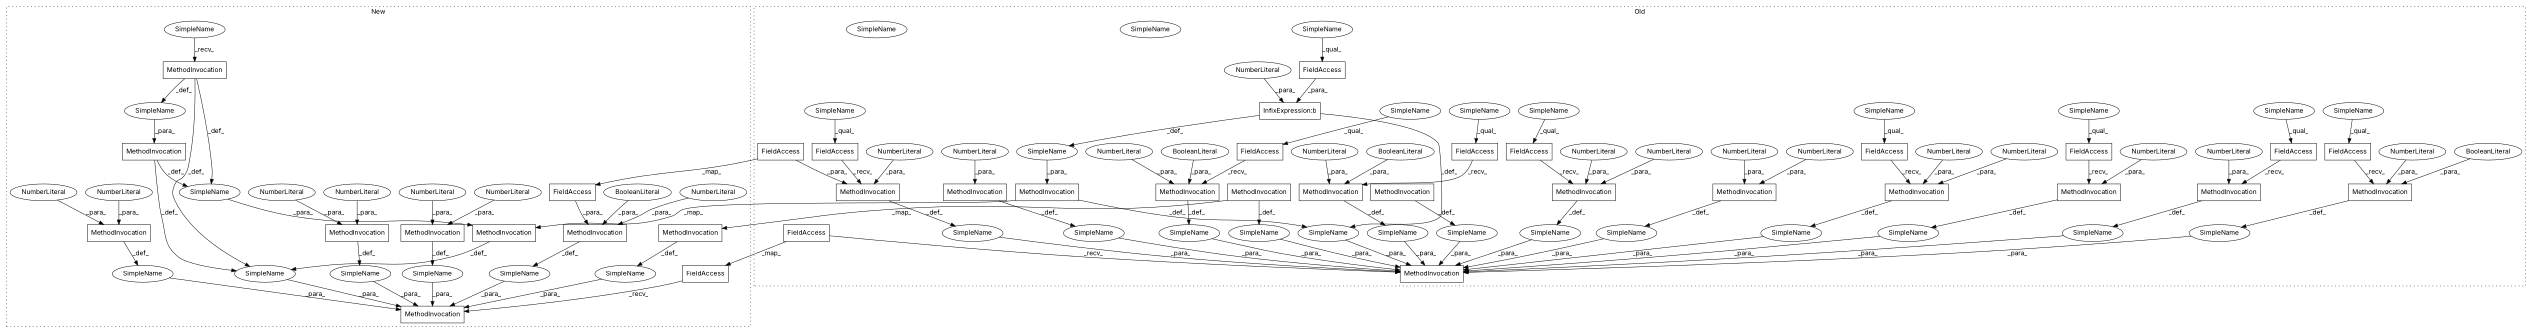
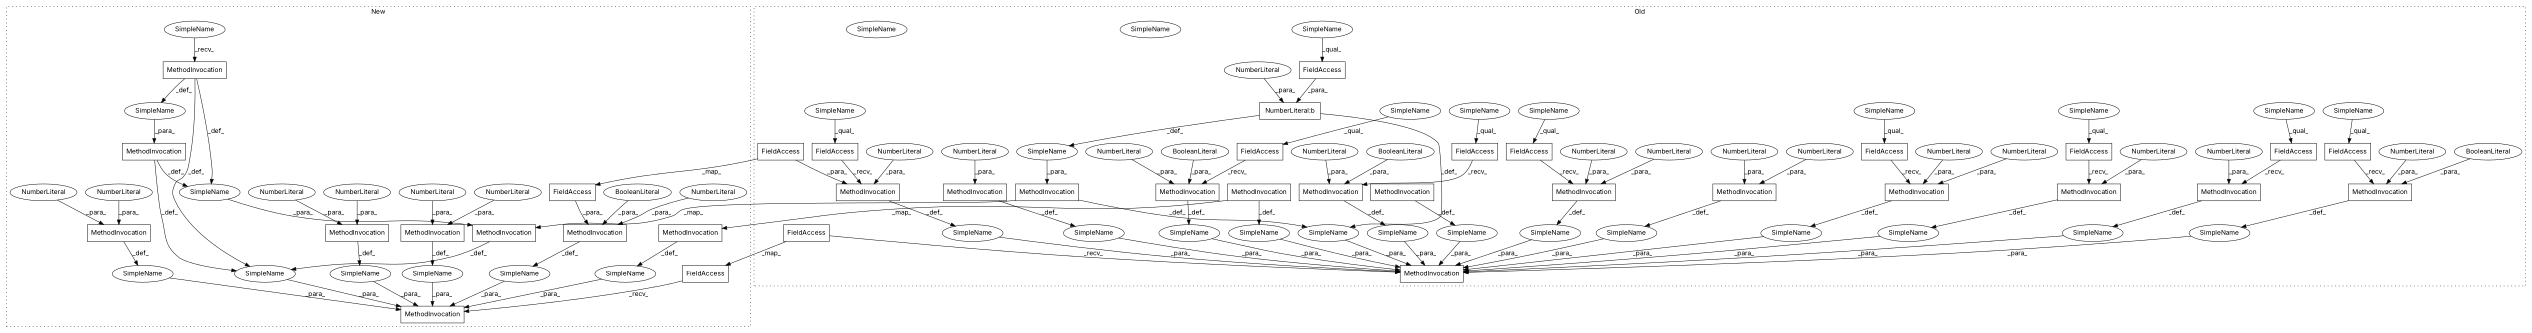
  digraph {
    fontname=Inter
    node [a=42 shape=ellipse fontname=Inter]
    edge [fontname=Inter]
    n1 [a=9 l=4 label=BooleanLiteral s=1969]
    n2 [a=9 l=4 label=BooleanLiteral s=2049]
    n3 [a=9 l=4 label=BooleanLiteral s=2129]
    n4 [a=22 l=8 label=FieldAccess s=1910 shape=box]
    n5 [a=22 l=8 label=FieldAccess s=2106 shape=box]
    n6 [a=22 l=8 label=FieldAccess s=1946 shape=box]
    n7 [a=22 l=8 label=FieldAccess s=2000 shape=box]
    n8 [a=22 l=8 label=FieldAccess s=1975 shape=box]
    n9 [a=22 l=8 label=FieldAccess s=1890 shape=box]
    n10 [a=22 l=8 label=FieldAccess s=2080 shape=box]
    n11 [a=22 l=8 label=FieldAccess s=2055 shape=box]
    n12 [a=22 l=12 label=FieldAccess s=2238 shape=box]
    n13 [a=22 l=14 label=FieldAccess s=1926 shape=box]
    n14 [a=22 l=8 label=FieldAccess s=2026 shape=box]
    n15 [a=32 l="7,1" label=MethodInvocation s="2226,2254" shape=box]
    n16 [a=32 l="7,1" label=MethodInvocation s="1919,1944" shape=box]
    n17 [a=32 l="7,1" label=MethodInvocation s="1984,1998" shape=box]
    n18 [a=32 l="12,1" label=MethodInvocation s="2009,2024" shape=box]
    n19 [a=32 l="10,1" label=MethodInvocation s="2197,2215" shape=box]
    n20 [a=32 l="10,1" label=MethodInvocation s="2035,2053" shape=box]
    n21 [a=32 l="12,1" label=MethodInvocation s="2170,2186" shape=box]
    n22 [a=32 l="12,1" label=MethodInvocation s="2089,2104" shape=box]
    n23 [a=32 l="7,1" label=MethodInvocation s="2064,2078" shape=box]
    n24 [a=32 l="10,1" label=MethodInvocation s="2115,2133" shape=box]
    n25 [a=32 l=6 label=MethodInvocation s=2265 shape=box]
    n26 [a=32 l="7,1" label=MethodInvocation s="2144,2159" shape=box]
    n27 [a=32 l="11,1" label=MethodInvocation s="1899,2271" shape=box]
    n28 [a=32 l="10,1" label=MethodInvocation s="1955,1973" shape=box]
    n29 [a=34 l=3 label=NumberLiteral s=2021]
    n30 [a=34 l=3 label=NumberLiteral s=2125]
    n31 [a=34 l=3 label=NumberLiteral s=1995]
    n32 [a=34 l=4 label=NumberLiteral s=2155]
    n33 [a=34 l=3 label=NumberLiteral s=2101]
    n34 [a=34 l=3 label=NumberLiteral s=1965]
    n35 [a=34 l=4 label=NumberLiteral s=2182]
    n36 [a=34 l=3 label=NumberLiteral s=1941]
    n37 [a=34 l=1 label=NumberLiteral s=2253]
    n38 [a=34 l=3 label=NumberLiteral s=2045]
    n39 [a=34 l=3 label=NumberLiteral s=2071]
    n40 [l=5 label=SimpleName s=1910]
    n41 [l=5 label=SimpleName s=2055]
    n42 [label=SimpleName]
    n43 [label=SimpleName]
    n44 [l=5 label=SimpleName s=2026]
    n45 [l=3 label=SimpleName s=2238]
    n46 [label=SimpleName]
    n47 [label=SimpleName]
    n48 [label=SimpleName]
    n49 [label=SimpleName]
    n50 [label=SimpleName]
    n51 [label=SimpleName]
    n52 [label=SimpleName]
    n53 [l=5 label=SimpleName s=2080]
    n54 [label=SimpleName]
    n55 [l=3 label=SimpleName s=2238]
    n56 [l=5 label=SimpleName s=2106]
    n57 [label=SimpleName]
    n58 [label=SimpleName]
    n59 [l=5 label=SimpleName s=1946]
    n60 [l=5 label=SimpleName s=1975]
    n61 [label=SimpleName]
    n62 [l=5 label=SimpleName s=2000]
    n63 [label=SimpleName]
    n64 [l=5 label=SimpleName s=1975]
    n65 [a=34 l=3 label=NumberLiteral s=2151]
    n66 [a=34 l=3 label=NumberLiteral s=2075]
    n67 [a=34 l=3 label=NumberLiteral s=1991]
-   n68 [a=27 l=3 label="InfixExpression:b" s=2250 shape=box]
+   n68 [a=27 l=3 label="NumberLiteral:b" s=2250 shape=box]
    n69 [a=9 l=5 label=BooleanLiteral s=1933]
    n70 [a=22 l=14 label=FieldAccess s=1914 shape=box]
    n71 [a=22 l=8 label=FieldAccess s=1888 shape=box]
    n72 [a=32 l="5,1" label=MethodInvocation s="2017,2031" shape=box]
    n73 [a=32 l="6,1" label=MethodInvocation s="1940,1953" shape=box]
    n74 [a=32 l=6 label=MethodInvocation s=2044 shape=box]
    n75 [a=32 l="11,1" label=MethodInvocation s="1897,2050" shape=box]
    n76 [a=32 l="4,1" label=MethodInvocation s="2007,2032" shape=box]
    n77 [a=32 l="6,1" label=MethodInvocation s="1908,1938" shape=box]
    n78 [a=32 l="7,1" label=MethodInvocation s="1995,2033" shape=box]
    n79 [a=32 l="6,1" label=MethodInvocation s="1955,1968" shape=box]
    n80 [a=32 l="6,1" label=MethodInvocation s="1970,1984" shape=box]
    n81 [a=34 l=3 label=NumberLiteral s=1950]
    n82 [a=34 l=3 label=NumberLiteral s=1929]
    n83 [a=34 l=4 label=NumberLiteral s=1980]
    n84 [a=34 l=3 label=NumberLiteral s=1961]
    n85 [label=SimpleName]
    n86 [label=SimpleName]
    n87 [label=SimpleName]
    n88 [label=SimpleName]
    n89 [label=SimpleName]
    n90 [label=SimpleName]
    n91 [l=5 label=SimpleName s=2011]
    n92 [label=SimpleName]
    n93 [label=SimpleName]
    n94 [a=34 l=3 label=NumberLiteral s=1976]
    n95 [a=34 l=3 label=NumberLiteral s=1965]
    n96 [a=34 l=3 label=NumberLiteral s=1946]
    subgraph cluster_1 {
      label=Old
      style=dotted
      n1
      n2
      n3
      n4
      n5
      n6
      n7
      n8
      n9
      n10
      n11
      n12
      n13
      n14
      n15
      n16
      n17
      n18
      n19
      n20
      n21
      n22
      n23
      n24
      n25
      n26
      n27
      n28
      n29
      n30
      n31
      n32
      n33
      n34
      n35
      n36
      n37
      n38
      n39
      n40
      n41
      n42
      n43
      n44
      n45
      n46
      n47
      n48
      n49
      n50
      n51
      n52
      n53
      n54
      n55
      n56
      n57
      n58
      n59
      n60
      n61
      n62
      n63
      n64
      n65
      n66
      n67
      n68
    }
    subgraph cluster_2 {
      label=New
      style=dotted
      n69
      n70
      n71
      n72
      n73
      n74
      n75
      n76
      n77
      n78
      n79
      n80
      n81
      n82
      n83
      n84
      n85
      n86
      n87
      n88
      n89
      n90
      n91
      n92
      n93
      n94
      n95
      n96
    }
    n1 -> n28 [label=_para_]
    n2 -> n20 [label=_para_]
    n3 -> n24 [label=_para_]
    n4 -> n16 [label=_recv_]
    n5 -> n24 [label=_recv_]
    n6 -> n28 [label=_recv_]
    n7 -> n18 [label=_recv_]
    n8 -> n17 [label=_recv_]
    n9 -> n27 [label=_recv_]
    n9 -> n71 [label=_map_]
    n10 -> n22 [label=_recv_]
    n11 -> n23 [label=_recv_]
    n12 -> n68 [label=_para_]
    n13 -> n16 [label=_para_]
    n13 -> n70 [label=_map_]
    n14 -> n20 [label=_recv_]
    n15 -> n63 [label=_def_]
    n15 -> n78 [label=_map_]
    n16 -> n46 [label=_def_]
    n17 -> n52 [label=_def_]
    n18 -> n49 [label=_def_]
    n19 -> n48 [label=_def_]
    n20 -> n47 [label=_def_]
    n21 -> n54 [label=_def_]
    n22 -> n42 [label=_def_]
    n23 -> n50 [label=_def_]
    n24 -> n57 [label=_def_]
    n25 -> n43 [label=_def_]
    n25 -> n74 [label=_map_]
    n26 -> n51 [label=_def_]
    n28 -> n61 [label=_def_]
    n29 -> n18 [label=_para_]
    n30 -> n24 [label=_para_]
    n31 -> n17 [label=_para_]
    n32 -> n26 [label=_para_]
    n33 -> n22 [label=_para_]
    n34 -> n28 [label=_para_]
    n35 -> n21 [label=_para_]
    n36 -> n16 [label=_para_]
    n37 -> n68 [label=_para_]
    n38 -> n20 [label=_para_]
    n39 -> n23 [label=_para_]
    n40 -> n4 [label=_qual_]
    n41 -> n11 [label=_qual_]
    n42 -> n27 [label=_para_]
    n43 -> n27 [label=_para_]
    n44 -> n14 [label=_qual_]
    n45 -> n12 [label=_qual_]
    n46 -> n27 [label=_para_]
    n47 -> n27 [label=_para_]
    n48 -> n27 [label=_para_]
    n49 -> n27 [label=_para_]
    n50 -> n27 [label=_para_]
    n51 -> n27 [label=_para_]
    n52 -> n27 [label=_para_]
    n53 -> n10 [label=_qual_]
    n54 -> n27 [label=_para_]
    n56 -> n5 [label=_qual_]
    n57 -> n27 [label=_para_]
    n58 -> n15 [label=_para_]
    n59 -> n6 [label=_qual_]
    n60 -> n8 [label=_qual_]
    n61 -> n27 [label=_para_]
    n62 -> n7 [label=_qual_]
    n63 -> n27 [label=_para_]
    n65 -> n26 [label=_para_]
    n66 -> n23 [label=_para_]
    n67 -> n17 [label=_para_]
    n68 -> n58 [label=_def_]
    n68 -> n63 [label=_def_]
    n69 -> n77 [label=_para_]
    n70 -> n77 [label=_para_]
    n71 -> n75 [label=_recv_]
    n72 -> n87 [label=_def_]
    n72 -> n88 [label=_def_]
    n72 -> n92 [label=_def_]
    n73 -> n86 [label=_def_]
    n74 -> n89 [label=_def_]
    n76 -> n87 [label=_def_]
    n76 -> n92 [label=_def_]
    n77 -> n85 [label=_def_]
    n78 -> n87 [label=_def_]
    n79 -> n90 [label=_def_]
    n80 -> n93 [label=_def_]
    n81 -> n73 [label=_para_]
    n82 -> n77 [label=_para_]
    n83 -> n80 [label=_para_]
    n84 -> n79 [label=_para_]
    n85 -> n75 [label=_para_]
    n86 -> n75 [label=_para_]
    n87 -> n75 [label=_para_]
    n88 -> n76 [label=_para_]
    n89 -> n75 [label=_para_]
    n90 -> n75 [label=_para_]
    n91 -> n72 [label=_recv_]
    n92 -> n78 [label=_para_]
    n93 -> n75 [label=_para_]
    n94 -> n80 [label=_para_]
    n95 -> n79 [label=_para_]
    n96 -> n73 [label=_para_]
  }
